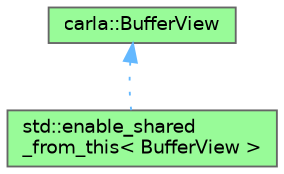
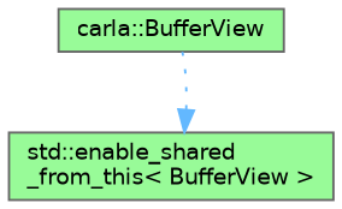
  digraph {
    node [color=gray40 fillcolor=palegreen fontname=Helvetica fontsize=10 shape=box style=filled]
    n1 [fontcolor=black height=0.2 label="carla::BufferView" width=0.4]
    n2 [height=0.2 label="std::enable_shared\l_from_this\< BufferView \>" width=0.4]
-   n1 -> n2 [color=steelblue1 dir=back fontname=Helvetica fontsize=10 labelfontname=Helvetica labelfontsize=10 style=dotted]
+   n2 -> n1 [color=steelblue1 dir=back fontname=Helvetica fontsize=10 labelfontname=Helvetica labelfontsize=10 style=dotted]
  }
